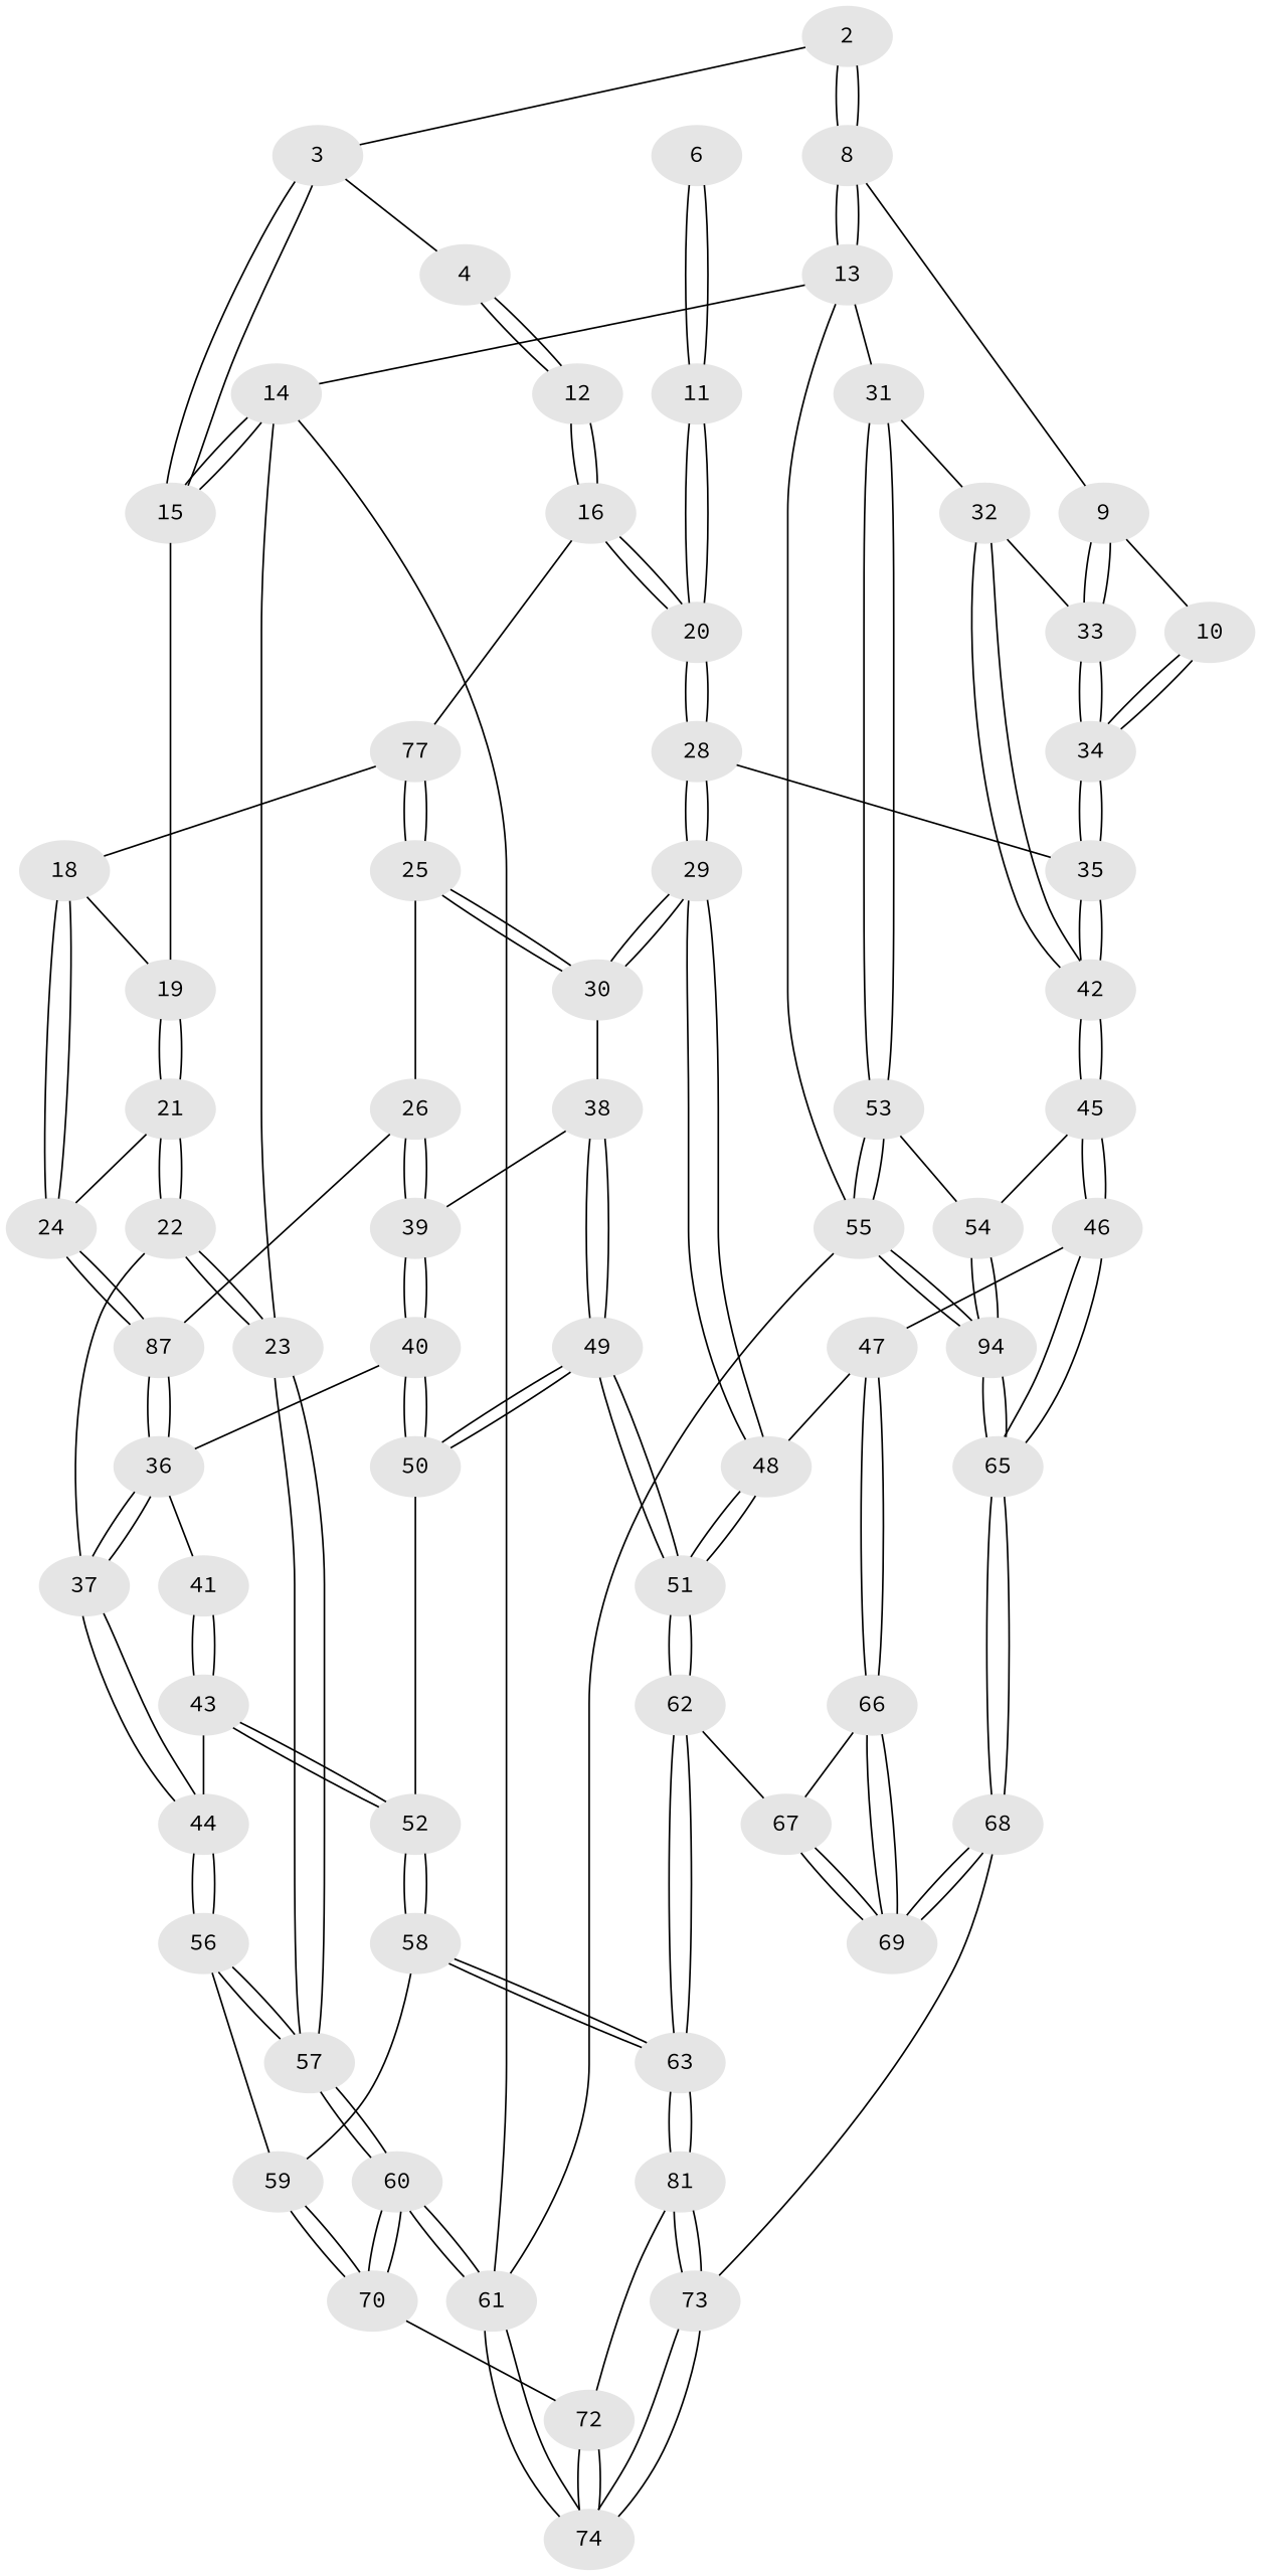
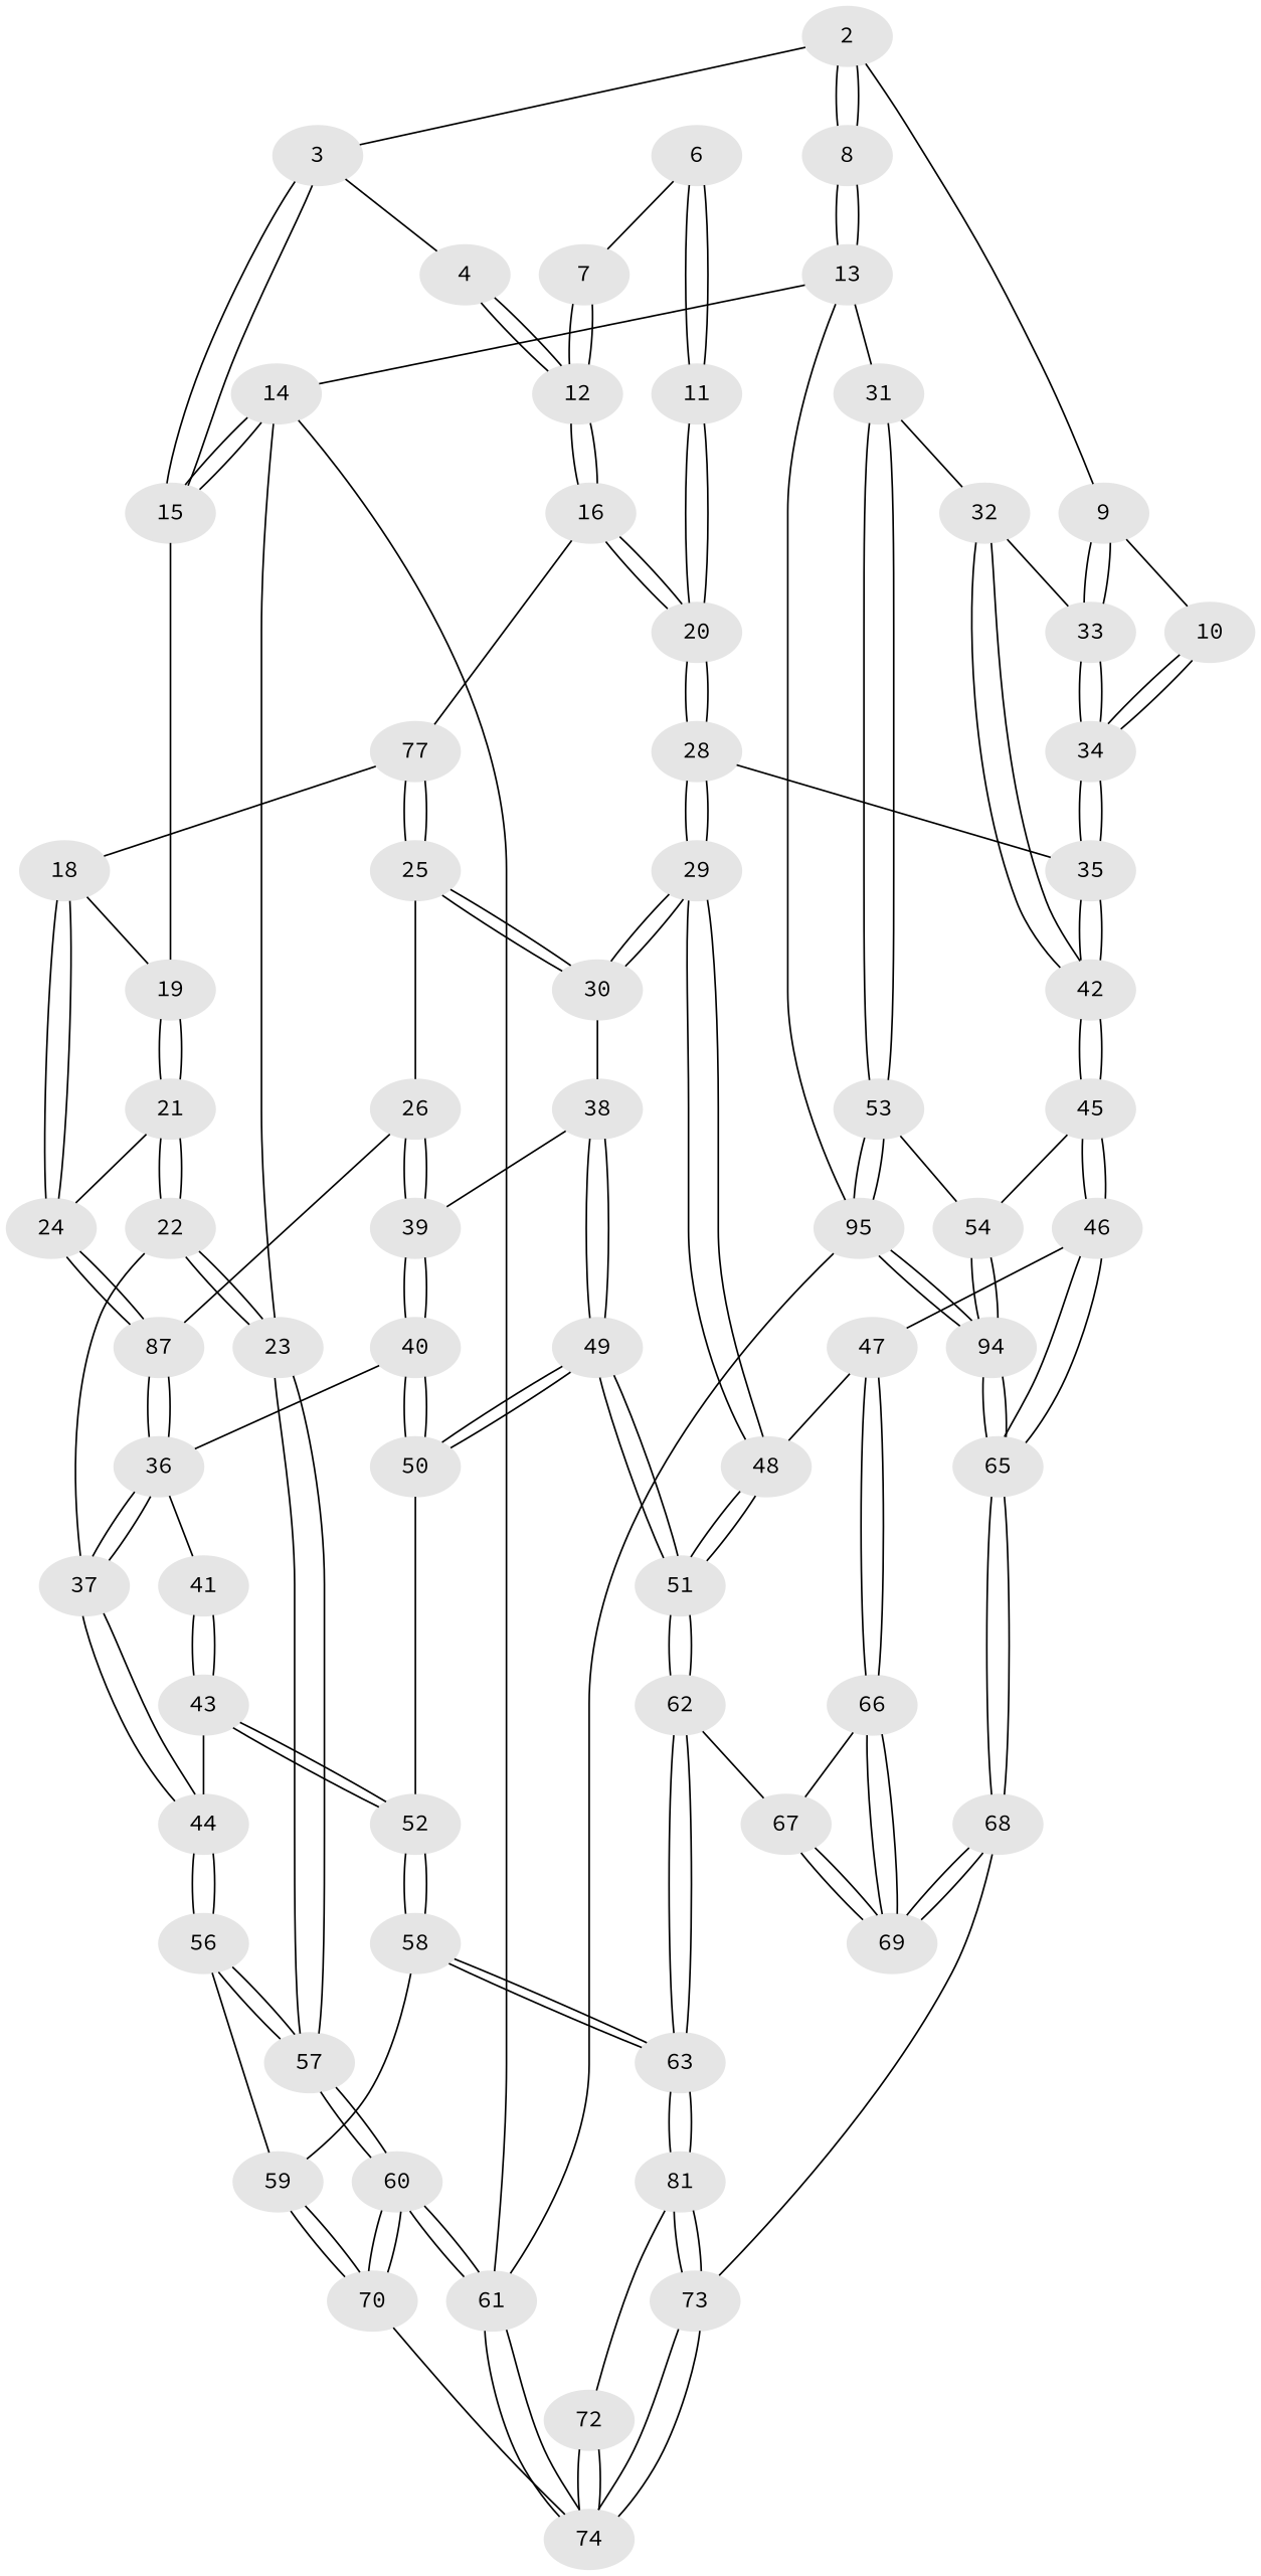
  graph {
    fontname="Source Code Pro"
    node [color=gray90 fontname="Source Code Pro" style=filled]
    edge [fontname="Source Code Pro"]
    2
    3
    8
    6
+   7
    11
    4
    15
    9
    13
    12
    19
    16
    20
    10
    33
    14
    31
-   55
+   55 [label=95]
    34
    35
    28
    n23 [label=77]
    23
    61
    32
    53
    n28 [label=94]
    57
    74
    21
    18
    25
    24
    26
    30
    n37 [label=87]
    22
    29
    37
    44
    60
    36
    39
    38
    40
    41
    48
    42
    51
    49
    54
    45
    43
    56
    50
    52
    46
    58
    59
    47
    65
    66
    68
    67
    69
    62
    63
    70
    n70 [label=81]
    72
    73
    2 -- 3
    2 -- 8
    2 -- 8
    3 -- 4
    3 -- 15
    3 -- 15
-   8 -- 9
+   2 -- 9
    8 -- 13
    8 -- 13
+   6 -- 7
    6 -- 11
    6 -- 11
+   7 -- 12
+   7 -- 12
    11 -- 20
    11 -- 20
    4 -- 12
    4 -- 12
    15 -- 19
    9 -- 10
    9 -- 33
    9 -- 33
    13 -- 14
    13 -- 31
    13 -- 55
    12 -- 16
    12 -- 16
    19 -- 21
    19 -- 21
    16 -- 20
    16 -- 20
    16 -- n23
    20 -- 28
    20 -- 28
    10 -- 34
    10 -- 34
    33 -- 34
    33 -- 34
    14 -- 15
    14 -- 15
    14 -- 23
    14 -- 61
    31 -- 32
    31 -- 53
    31 -- 53
    55 -- 61
    55 -- n28
    55 -- n28
    34 -- 35
    34 -- 35
    35 -- 42
    35 -- 42
    28 -- 35
    28 -- 29
    28 -- 29
    n23 -- 18
    n23 -- 25
    n23 -- 25
    23 -- 57
    23 -- 57
    61 -- 74
    61 -- 74
    32 -- 33
    32 -- 42
    32 -- 42
    53 -- 55
    53 -- 55
    53 -- 54
    n28 -- 65
    n28 -- 65
    57 -- 60
    57 -- 60
    21 -- 24
    21 -- 22
    21 -- 22
    18 -- 19
    18 -- 24
    18 -- 24
    25 -- 26
    25 -- 30
    25 -- 30
    24 -- n37
    24 -- n37
    26 -- n37
    26 -- 39
    26 -- 39
    30 -- 38
    n37 -- 36
    n37 -- 36
    22 -- 23
    22 -- 23
    22 -- 37
    29 -- 30
    29 -- 30
    29 -- 48
    29 -- 48
    37 -- 44
    37 -- 44
    44 -- 56
    44 -- 56
    60 -- 61
    60 -- 61
    60 -- 70
    60 -- 70
    36 -- 37
    36 -- 37
    36 -- 41
    39 -- 40
    39 -- 40
    38 -- 39
    38 -- 49
    38 -- 49
    40 -- 36
    40 -- 50
    40 -- 50
    41 -- 43
    41 -- 43
    48 -- 51
    48 -- 51
    42 -- 45
    42 -- 45
    51 -- 62
    51 -- 62
    49 -- 51
    49 -- 51
    49 -- 50
    49 -- 50
    54 -- n28
    54 -- n28
    45 -- 54
    45 -- 46
    45 -- 46
    43 -- 44
    43 -- 52
    43 -- 52
    56 -- 57
    56 -- 57
    56 -- 59
    50 -- 52
    52 -- 58
    52 -- 58
    46 -- 47
    46 -- 65
    46 -- 65
    58 -- 59
    58 -- 63
    58 -- 63
    59 -- 70
    59 -- 70
    47 -- 48
    47 -- 66
    47 -- 66
    65 -- 68
    65 -- 68
    66 -- 67
    66 -- 69
    66 -- 69
    68 -- 69
    68 -- 69
    68 -- 73
    67 -- 69
    67 -- 69
    62 -- 67
    62 -- 63
    62 -- 63
    63 -- n70
    63 -- n70
-   70 -- 72
+   70 -- 74
    n70 -- 72
    n70 -- 73
    n70 -- 73
    72 -- 74
    72 -- 74
    73 -- 74
    73 -- 74
  }
